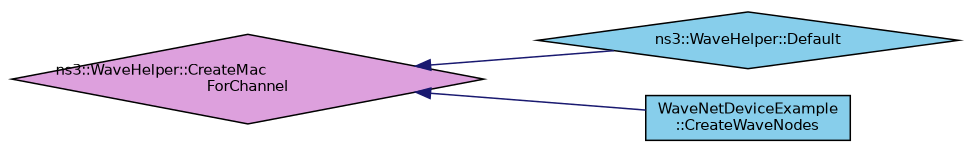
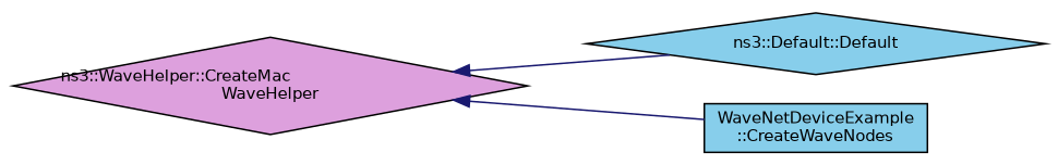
  digraph {
    rankdir=LR
    node [color=black fillcolor=skyblue fontname=Helvetica fontsize=10 shape=diamond style=filled]
    edge [color=midnightblue dir=back fontname=Helvetica fontsize=10 labelfontname=Helvetica labelfontsize=10 style=solid]
-   n1 [fillcolor=plum fontcolor=black height=0.2 label="ns3::WaveHelper::CreateMac\lForChannel" width=0.4]
-   n2 [height=0.2 label="ns3::WaveHelper::Default" width=0.4]
+   n1 [fillcolor=plum fontcolor=black height=0.2 label="ns3::WaveHelper::CreateMac\lWaveHelper" width=0.4]
+   n2 [height=0.2 label="ns3::Default::Default" width=0.4]
    n3 [height=0.2 label="WaveNetDeviceExample\l::CreateWaveNodes" shape=box width=0.4]
    n1 -> n2
    n1 -> n3
  }
